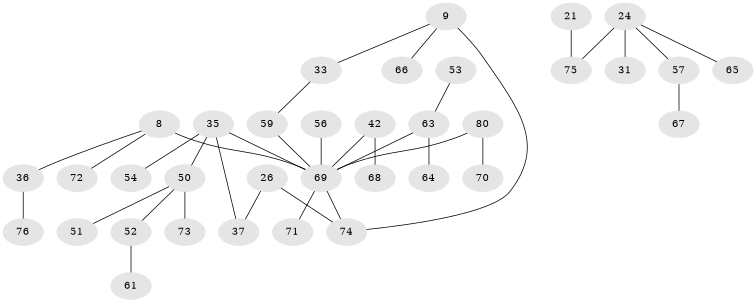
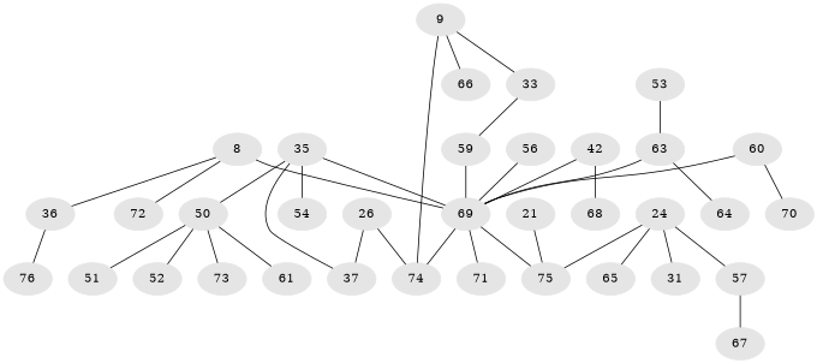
  graph {
    node [color=gray90 style=filled]
    36 [super="+34"]
    76
    8
    69 [super="+5+10+37+58+18+62"]
    72
    74 [super="+44"]
    75 [super="+32+4"]
    71 [super="+28"]
    9 [super="+7"]
    33
    66
    59 [super="+27"]
    21 [super="+17"]
    24 [super="+15"]
    31
    57 [super="+41"]
    65
    67
    26 [super="+20"]
    n20 [label=37]
    35 [super="+19"]
    50 [super="+47+48"]
    54
    51
    52
    73
    42
    68
    61
    63 [super="+46"]
    64
    53
    56
-   60 [super="+14" label=80]
+   60 [super="+14"]
    70
    36 -- 76
    8 -- 36
    8 -- 69 [weight=3]
    8 -- 72
    69 -- 74 [weight=3]
+   69 -- 75 [weight=2]
    69 -- 71
    9 -- 74 [weight=2]
    9 -- 33
    9 -- 66
    33 -- 59
    59 -- 69
    21 -- 75
    24 -- 75 [weight=2]
    24 -- 31
    24 -- 57
    24 -- 65
    57 -- 67
    26 -- 74 [weight=2]
    26 -- n20
    35 -- 69
    35 -- n20
    35 -- 50
    35 -- 54
    50 -- 51
    50 -- 52
    50 -- 73
-   52 -- 61
+   50 -- 61
    42 -- 69
    42 -- 68
    63 -- 69 [weight=3]
    63 -- 64
    53 -- 63
    56 -- 69
    60 -- 69
    60 -- 70
  }
